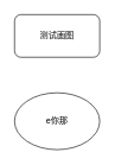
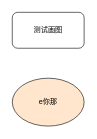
  <mxCell id="0" />
  <mxCell id="1" parent="0" />
  <mxCell id="2" value="测试画图" style="rounded=1;whiteSpace=wrap;html=1;" vertex="1" parent="1"><mxGeometry x="20" y="20" width="120" height="60" as="geometry" /></mxCell>
- <mxCell id="3" value="e你那" style="ellipse;whiteSpace=wrap;html=1;" vertex="1" parent="1"><mxGeometry x="20" y="130" width="120" height="80" as="geometry" /></mxCell>
+ <mxCell id="3" value="e你那" style="ellipse;whiteSpace=wrap;html=1;fillColor=#ffe6cc;" vertex="1" parent="1"><mxGeometry x="20" y="130" width="120" height="80" as="geometry" /></mxCell>
